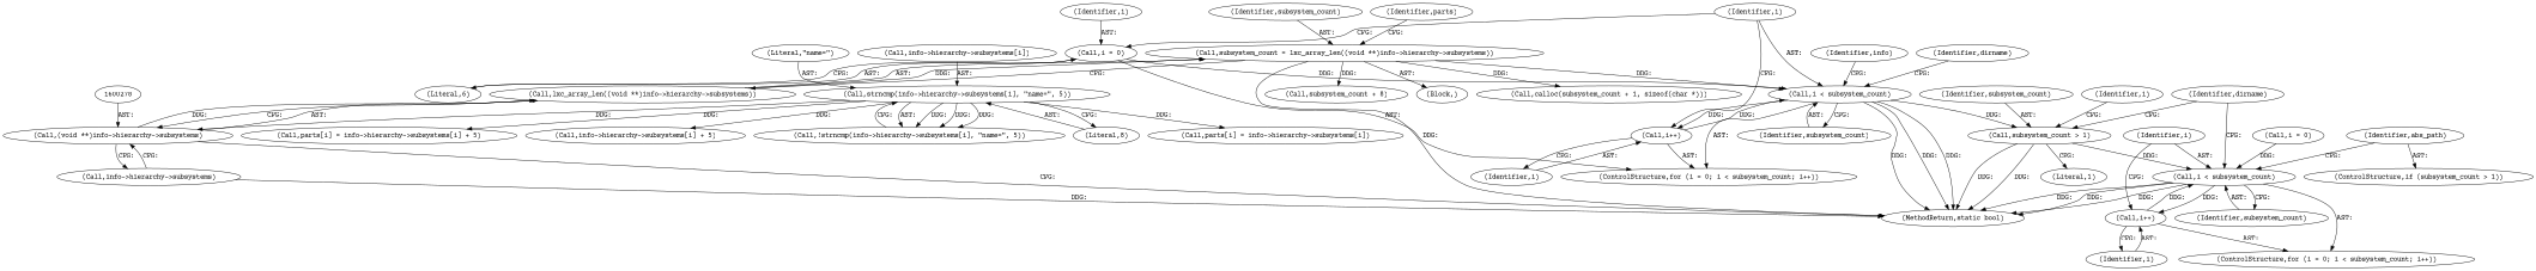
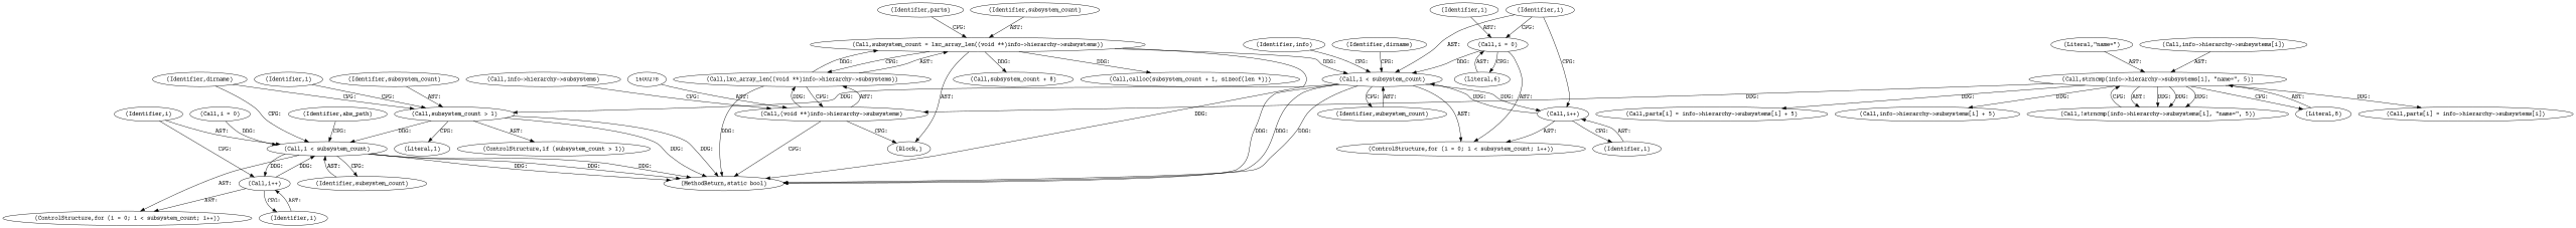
  digraph {
    fontname="Courier Prime"
    node [fontname="Courier Prime"]
    edge [fontname="Courier Prime"]
    n1 [label="(Call,subsystem_count > 1)"]
    n2 [label="(Call,i < subsystem_count)"]
    n3 [label="(MethodReturn,static bool)"]
    n4 [label="(Literal,1)"]
    n5 [label="(ControlStructure,if (subsystem_count > 1))"]
    n6 [label="(Call,i++)"]
    n7 [label="(Identifier,subsystem_count)"]
    n8 [label="(ControlStructure,for (i = 0; i < subsystem_count; i++))"]
    n9 [label="(Call,i < subsystem_count)"]
    n10 [label="(Call,i++)"]
    n11 [label="(ControlStructure,for (i = 0; i < subsystem_count; i++))"]
    n12 [label="(Identifier,subsystem_count)"]
    n13 [label="(Identifier,i)"]
    n14 [label="(Call,i = 0)"]
    n15 [label="(Literal,6)"]
    n16 [label="(Call,subsystem_count = lxc_array_len((void **)info->hierarchy->subsystems))"]
    n17 [label="(Call,lxc_array_len((void **)info->hierarchy->subsystems))"]
    n18 [label="(Call,subsystem_count + 8)"]
    n19 [label="(Block,)"]
-   n20 [label="(Call,calloc(subsystem_count + 1, sizeof(char *)))"]
+   n20 [label="(Call,calloc(subsystem_count + 1, sizeof(len *)))"]
    n21 [label="(Call,(void **)info->hierarchy->subsystems)"]
    n22 [label="(Call,info->hierarchy->subsystems)"]
    n23 [label="(Call,strncmp(info->hierarchy->subsystems[i], \"name=\", 5))"]
    n24 [label="(Call,parts[i] = info->hierarchy->subsystems[i] + 5)"]
    n25 [label="(Call,info->hierarchy->subsystems[i] + 5)"]
    n26 [label="(Call,!strncmp(info->hierarchy->subsystems[i], \"name=\", 5))"]
    n27 [label="(Literal,8)"]
    n28 [label="(Call,parts[i] = info->hierarchy->subsystems[i])"]
    n29 [label="(Identifier,i)"]
    n30 [label="(Literal,\"name=\")"]
    n31 [label="(Call,info->hierarchy->subsystems[i])"]
    n32 [label="(Identifier,subsystem_count)"]
    n33 [label="(Identifier,i)"]
    n34 [label="(Identifier,i)"]
    n35 [label="(Identifier,subsystem_count)"]
    n36 [label="(Identifier,i)"]
    n37 [label="(Identifier,parts)"]
    n38 [label="(Identifier,dirname)"]
    n39 [label="(Identifier,abs_path)"]
    n40 [label="(Identifier,i)"]
    n41 [label="(Call,i = 0)"]
    n42 [label="(Identifier,info)"]
    n43 [label="(Identifier,dirname)"]
    n44 [label=1600278]
    n1 -> n2 [label="DDG: "]
    n1 -> n3 [label="DDG: "]
    n1 -> n3 [label="DDG: "]
    n1 -> n4 [label="CFG: "]
-   n39 -> n5 [label="AST: "]
+   n1 -> n5 [label="AST: "]
    n2 -> n3 [label="DDG: "]
    n2 -> n3 [label="DDG: "]
    n2 -> n3 [label="DDG: "]
    n2 -> n6 [label="DDG: "]
    n2 -> n7 [label="CFG: "]
    n2 -> n8 [label="AST: "]
    n6 -> n2 [label="DDG: "]
    n6 -> n8 [label="AST: "]
    n6 -> n29 [label="CFG: "]
    n7 -> n2 [label="AST: "]
    n9 -> n1 [label="DDG: "]
    n9 -> n3 [label="DDG: "]
    n9 -> n3 [label="DDG: "]
    n9 -> n3 [label="DDG: "]
    n9 -> n10 [label="DDG: "]
    n9 -> n11 [label="AST: "]
    n9 -> n12 [label="CFG: "]
    n10 -> n9 [label="DDG: "]
    n10 -> n11 [label="AST: "]
    n10 -> n13 [label="CFG: "]
    n12 -> n9 [label="AST: "]
    n13 -> n10 [label="AST: "]
    n14 -> n9 [label="DDG: "]
    n14 -> n11 [label="AST: "]
    n14 -> n15 [label="CFG: "]
    n15 -> n14 [label="AST: "]
    n16 -> n3 [label="DDG: "]
    n16 -> n9 [label="DDG: "]
    n16 -> n17 [label="CFG: "]
    n16 -> n18 [label="DDG: "]
    n16 -> n19 [label="AST: "]
    n16 -> n20 [label="DDG: "]
-   n22 -> n3 [label="DDG: "]
+   n17 -> n3 [label="DDG: "]
    n17 -> n16 [label="AST: "]
    n17 -> n16 [label="DDG: "]
    n17 -> n21 [label="CFG: "]
    n21 -> n3 [label="CFG: "]
    n21 -> n17 [label="AST: "]
    n21 -> n17 [label="DDG: "]
-   n21 -> n22 [label="CFG: "]
+   n21 -> n19 [label="CFG: "]
    n22 -> n21 [label="CFG: "]
    n23 -> n21 [label="DDG: "]
    n23 -> n24 [label="DDG: "]
    n23 -> n25 [label="DDG: "]
    n23 -> n26 [label="AST: "]
    n23 -> n26 [label="DDG: "]
    n23 -> n26 [label="DDG: "]
    n23 -> n26 [label="DDG: "]
    n23 -> n27 [label="CFG: "]
    n23 -> n28 [label="DDG: "]
    n26 -> n23 [label="CFG: "]
    n27 -> n23 [label="AST: "]
    n29 -> n6 [label="AST: "]
    n30 -> n23 [label="AST: "]
    n31 -> n23 [label="AST: "]
    n32 -> n16 [label="AST: "]
    n33 -> n9 [label="AST: "]
    n33 -> n10 [label="CFG: "]
    n33 -> n14 [label="CFG: "]
    n34 -> n14 [label="AST: "]
    n35 -> n1 [label="AST: "]
    n36 -> n2 [label="AST: "]
    n36 -> n6 [label="CFG: "]
    n37 -> n16 [label="CFG: "]
    n38 -> n1 [label="CFG: "]
    n38 -> n2 [label="CFG: "]
    n39 -> n2 [label="CFG: "]
    n40 -> n1 [label="CFG: "]
    n41 -> n2 [label="DDG: "]
    n42 -> n9 [label="CFG: "]
    n43 -> n9 [label="CFG: "]
    n44 -> n21 [label="AST: "]
  }
